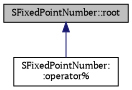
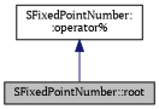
  digraph {
    rankdir=TB
    fontname="PT Serif"
    node [color=black fontname="PT Serif" fontsize=10 shape=record]
    n1 [fillcolor=grey75 fontcolor=black height=0.2 label="SFixedPointNumber::root" style=filled width=0.4]
    n2 [height=0.2 label="SFixedPointNumber:\l:operator%" width=0.4]
-   n1 -> n2 [color=midnightblue dir=back fontname="PT Serif" fontsize=10 labelfontname=FreeSans labelfontsize=10 style=solid]
+   n2 -> n1 [color=midnightblue dir=back fontname="PT Serif" fontsize=10 labelfontname=FreeSans labelfontsize=10 style=solid]
  }
